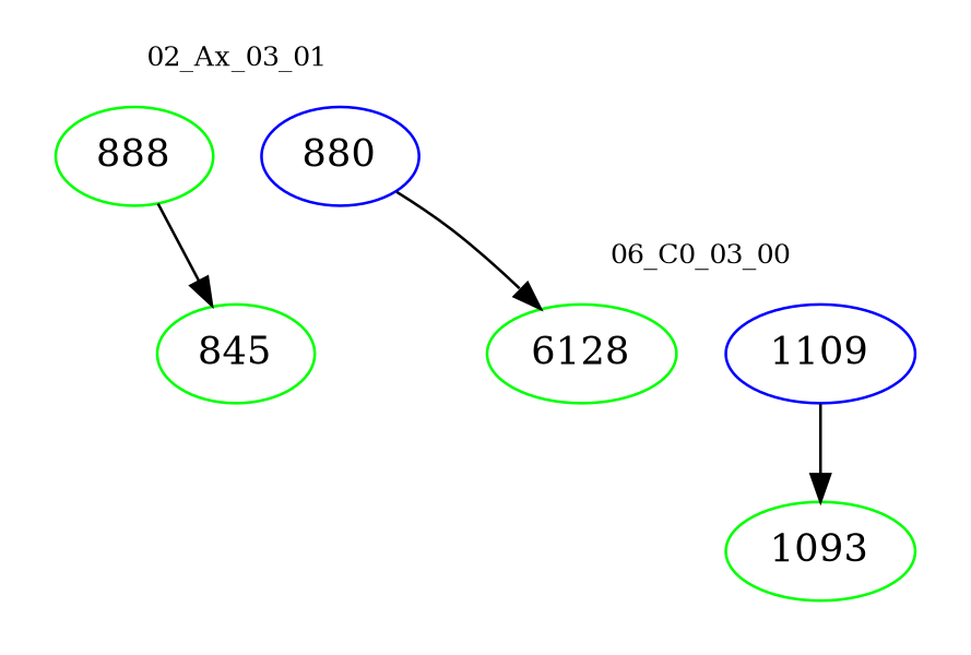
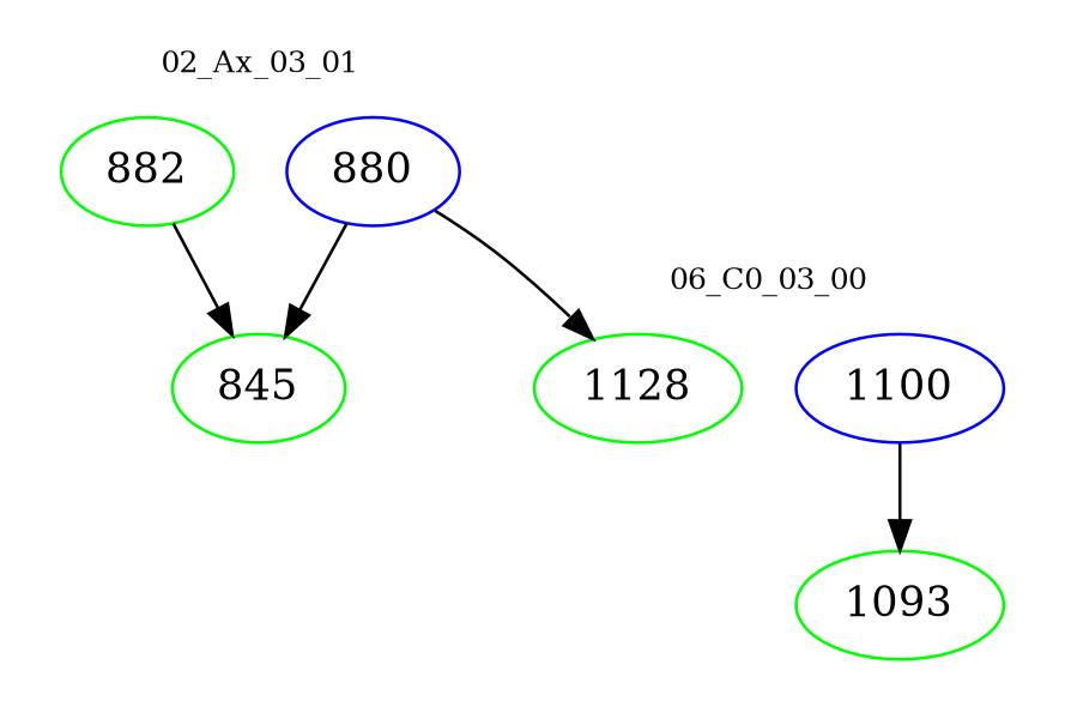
  digraph {
    node [color=green]
    edge [color=black]
    n1 [color=blue label=880]
    n2 [label=845]
-   n3 [label=888]
-   n4 [color=blue label=1109]
+   n3 [label=882]
+   n4 [color=blue label=1100]
    n5 [label=1093]
-   n6 [label=6128]
+   n6 [label=1128]
    subgraph cluster_1 {
      color=white
      fontsize=10
      label="02_Ax_03_01"
      n1
      n2
      n3
    }
    subgraph cluster_2 {
      color=white
      fontsize=10
      label="06_C0_03_00"
      n4
      n5
      n6
    }
+   n1 -> n2
    n1 -> n6
    n3 -> n2
    n4 -> n5
  }
